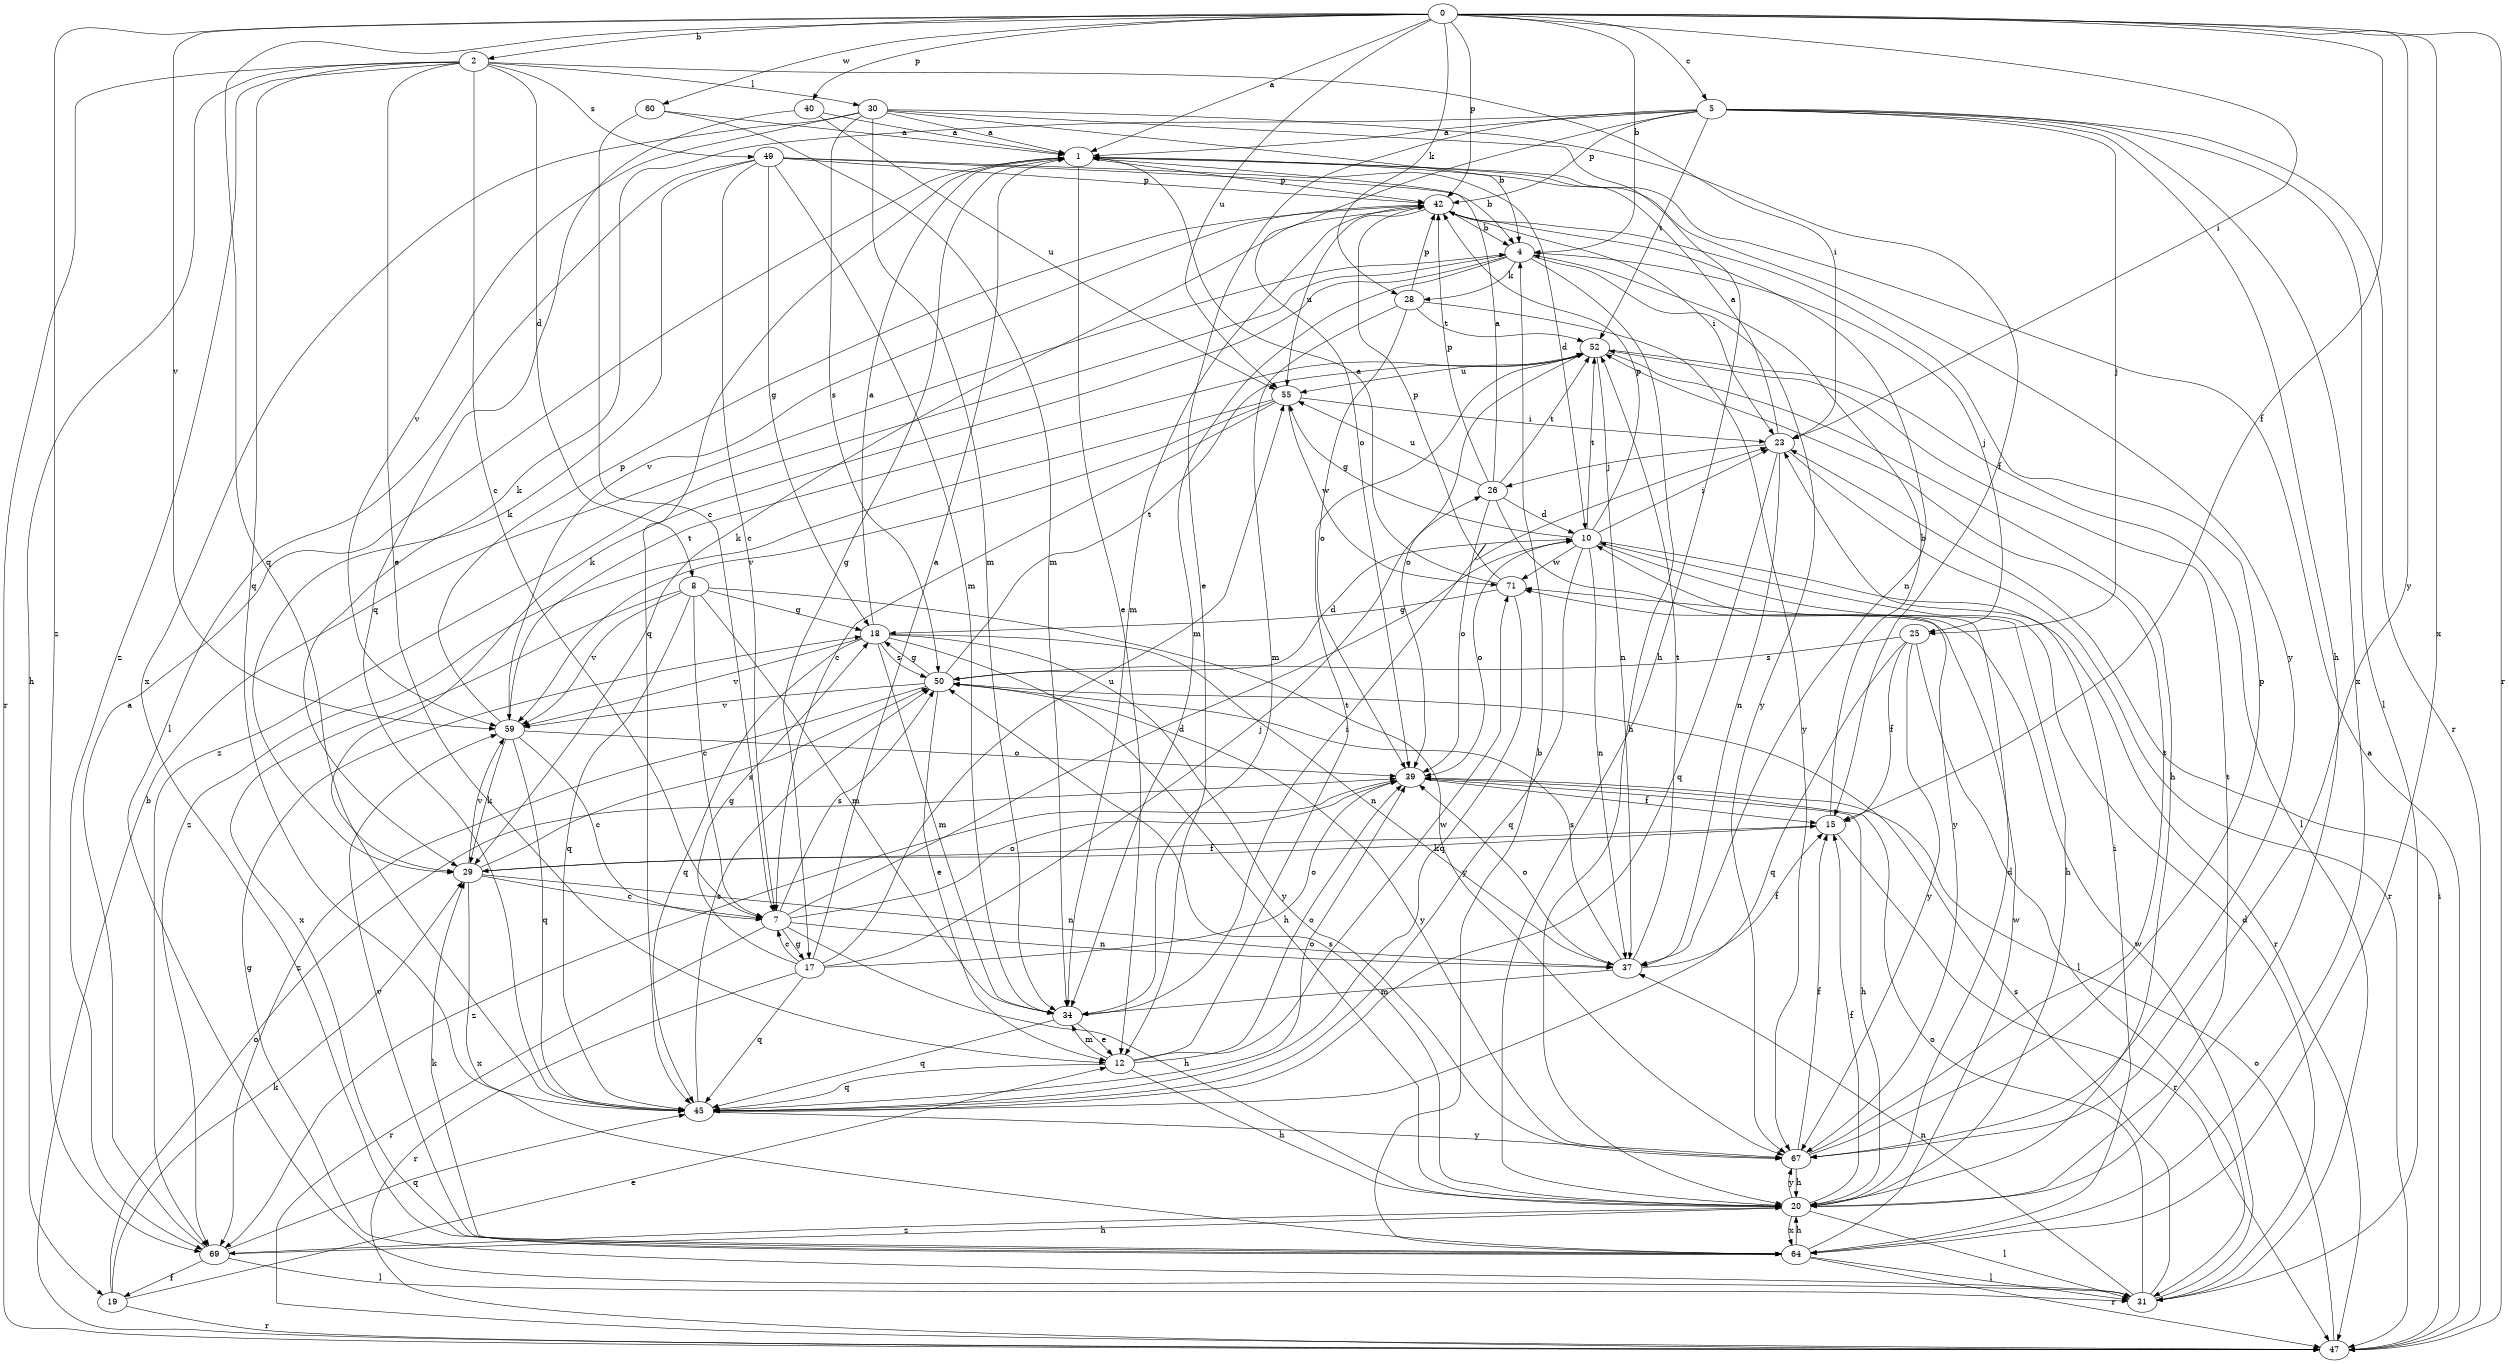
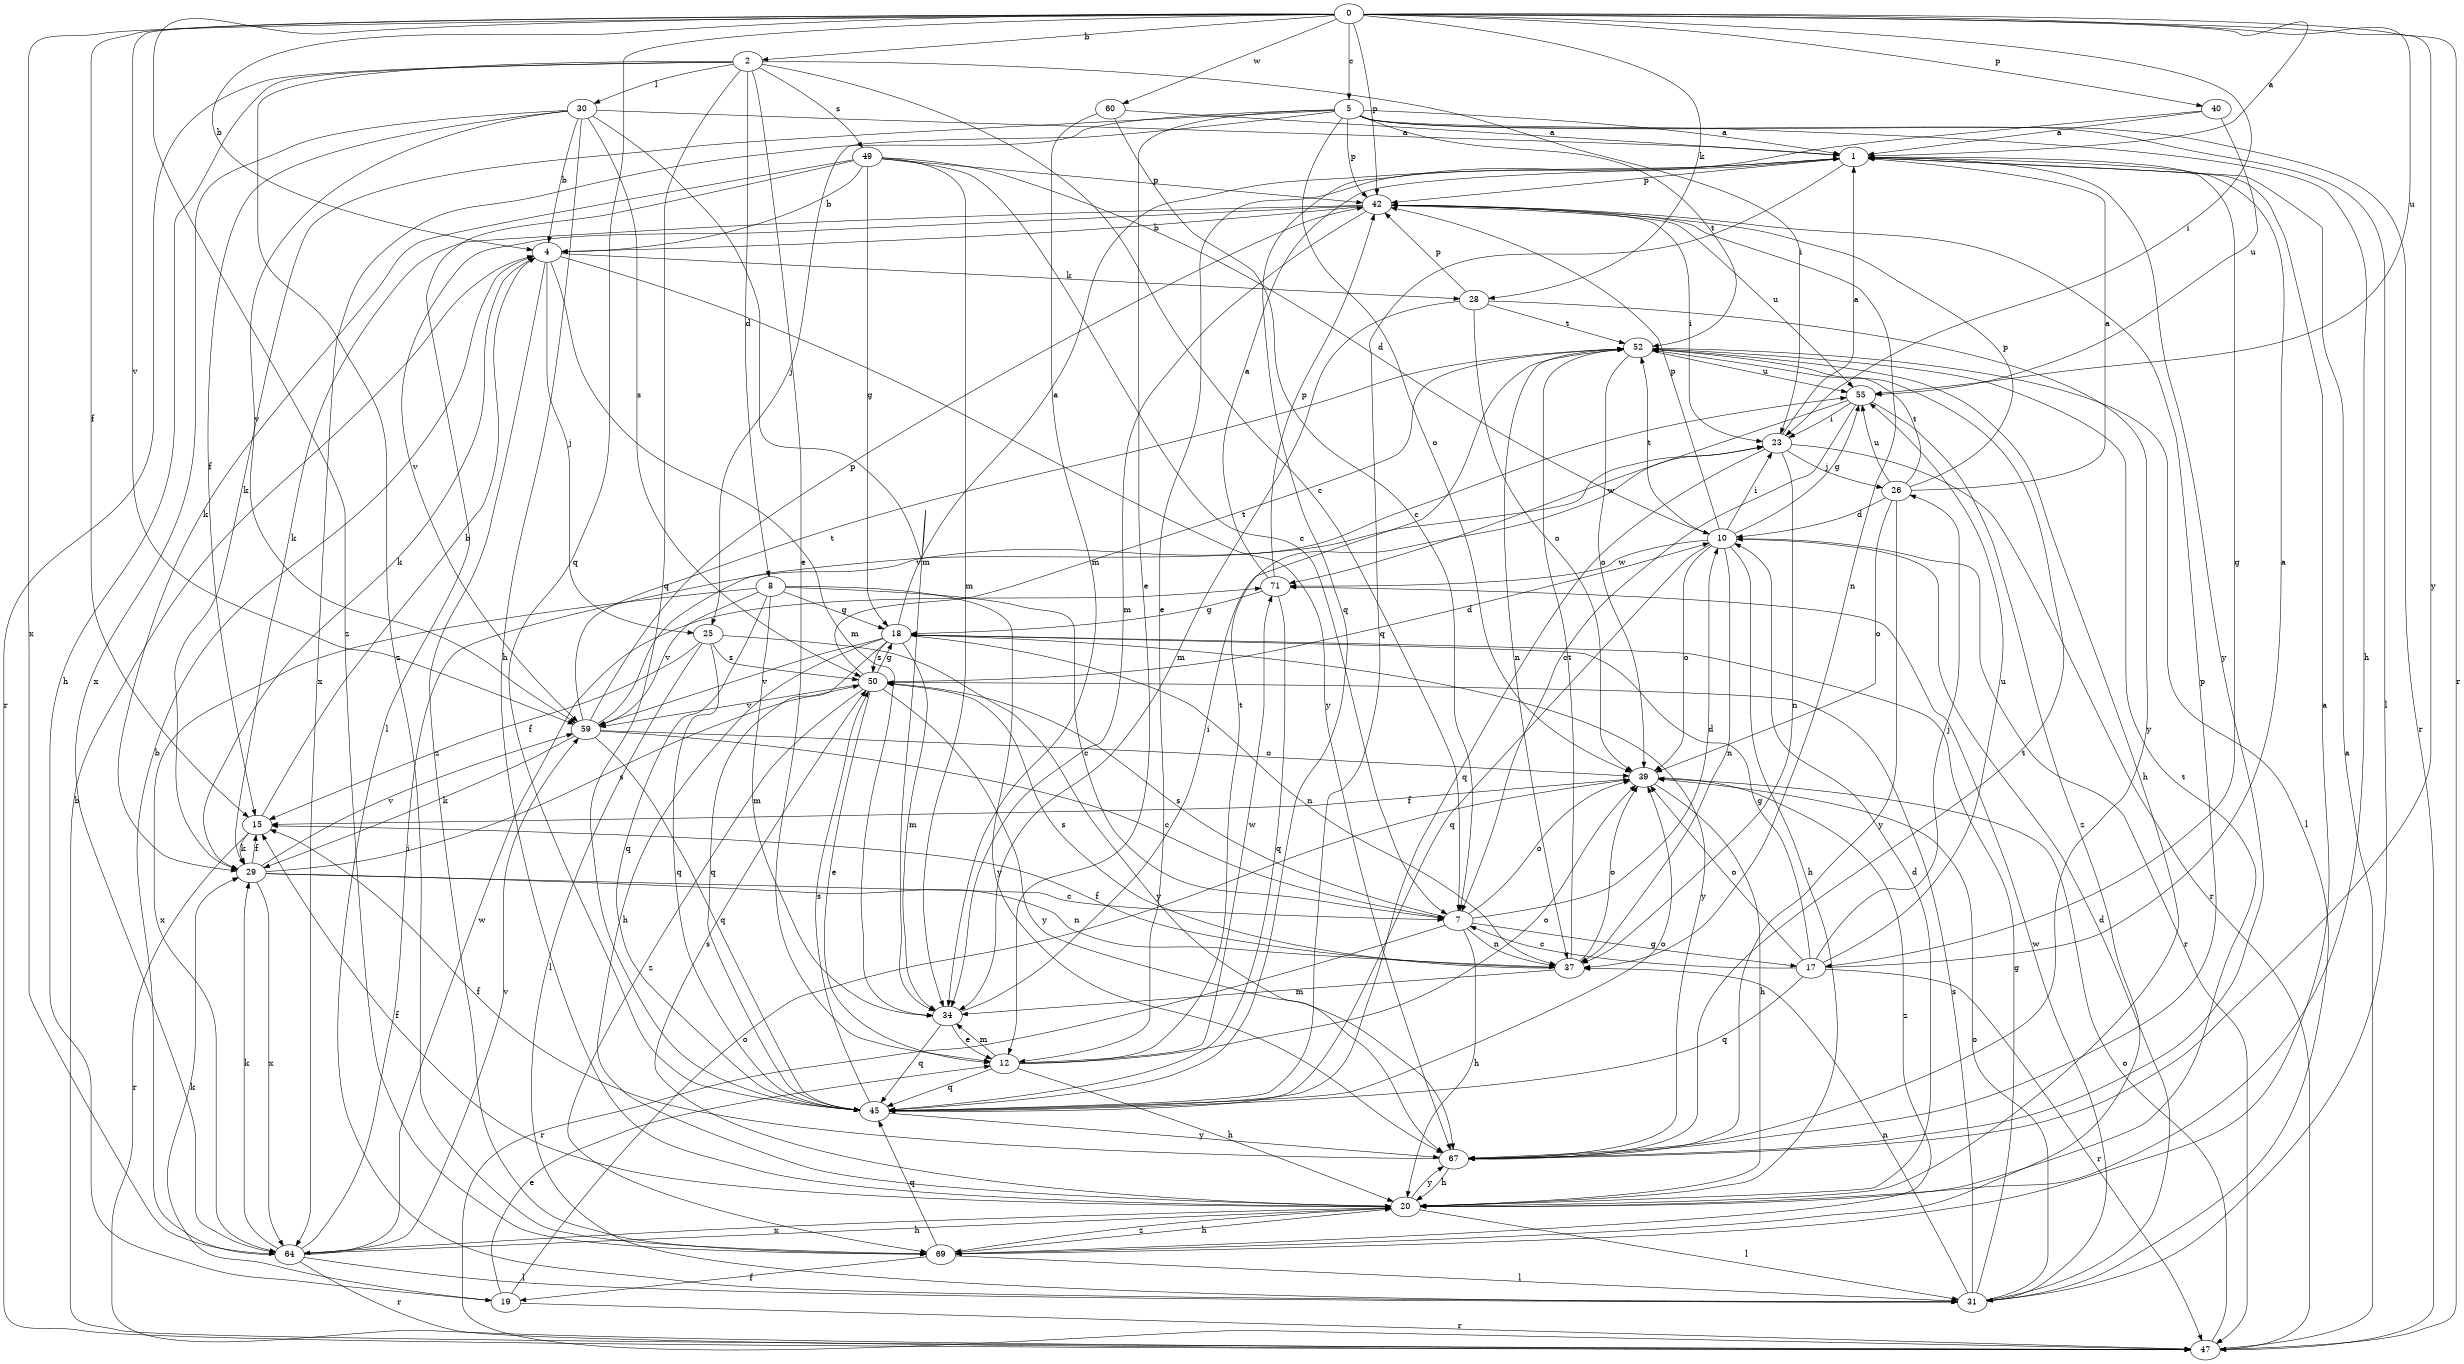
  strict digraph {
    0
    1
    2
    4
    5
    15
    23
    28
    40
    42
    45
    47
    55
    59
    60
    64
    67
    69
    12
    17
    7
    8
    19
    30
    49
    20
    25
    29
    34
    31
    39
    52
    37
    26
    50
    n36 [label=71]
    18
    10
    0 -> 1 [label=a]
    0 -> 2 [label=b]
    0 -> 4 [label=b]
    0 -> 5 [label=c]
    0 -> 15 [label=f]
    0 -> 23 [label=i]
    0 -> 28 [label=k]
    0 -> 40 [label=p]
    0 -> 42 [label=p]
    0 -> 45 [label=q]
    0 -> 47 [label=r]
    0 -> 55 [label=u]
    0 -> 59 [label=v]
    0 -> 60 [label=w]
    0 -> 64 [label=x]
    0 -> 67 [label=y]
    0 -> 69 [label=z]
    1 -> 42 [label=p]
    1 -> 45 [label=q]
    1 -> 67 [label=y]
    1 -> 12 [label=e]
    1 -> 17 [label=g]
    2 -> 23 [label=i]
    2 -> 45 [label=q]
    2 -> 47 [label=r]
    2 -> 69 [label=z]
    2 -> 12 [label=e]
    2 -> 7 [label=c]
    2 -> 8 [label=d]
    2 -> 19 [label=h]
    2 -> 30 [label=l]
    2 -> 49 [label=s]
    4 -> 28 [label=k]
    4 -> 67 [label=y]
    4 -> 69 [label=z]
-   4 -> 20 [label=h]
    4 -> 25 [label=j]
    4 -> 29 [label=k]
    4 -> 34 [label=m]
    5 -> 1 [label=a]
    5 -> 42 [label=p]
    5 -> 47 [label=r]
    5 -> 64 [label=x]
    5 -> 12 [label=e]
    5 -> 20 [label=h]
    5 -> 25 [label=j]
    5 -> 29 [label=k]
    5 -> 31 [label=l]
    5 -> 39 [label=o]
    5 -> 52 [label=t]
    15 -> 4 [label=b]
    15 -> 47 [label=r]
    15 -> 29 [label=k]
    23 -> 1 [label=a]
    23 -> 45 [label=q]
    23 -> 47 [label=r]
    23 -> 37 [label=n]
    23 -> 26 [label=j]
    28 -> 42 [label=p]
    28 -> 67 [label=y]
    28 -> 34 [label=m]
    28 -> 39 [label=o]
    28 -> 52 [label=t]
    40 -> 1 [label=a]
    40 -> 45 [label=q]
    40 -> 55 [label=u]
    42 -> 4 [label=b]
    42 -> 23 [label=i]
    42 -> 55 [label=u]
    42 -> 59 [label=v]
    42 -> 29 [label=k]
    42 -> 34 [label=m]
    42 -> 37 [label=n]
    45 -> 67 [label=y]
    45 -> 39 [label=o]
    45 -> 50 [label=s]
    47 -> 1 [label=a]
    47 -> 4 [label=b]
-   47 -> 23 [label=i]
    47 -> 39 [label=o]
    55 -> 23 [label=i]
-   55 -> 59 [label=v]
+   59 -> 55 [label=v]
    55 -> 69 [label=z]
    55 -> 7 [label=c]
    55 -> n36 [label=w]
    59 -> 42 [label=p]
    59 -> 45 [label=q]
    59 -> 7 [label=c]
    59 -> 29 [label=k]
    59 -> 39 [label=o]
    59 -> 52 [label=t]
    60 -> 1 [label=a]
    60 -> 7 [label=c]
    60 -> 34 [label=m]
    64 -> 4 [label=b]
    64 -> 23 [label=i]
    64 -> 47 [label=r]
    64 -> 59 [label=v]
    64 -> 20 [label=h]
    64 -> 29 [label=k]
    64 -> 31 [label=l]
    64 -> n36 [label=w]
    67 -> 15 [label=f]
    67 -> 42 [label=p]
    67 -> 20 [label=h]
    67 -> 52 [label=t]
    69 -> 1 [label=a]
    69 -> 45 [label=q]
    69 -> 19 [label=f]
    69 -> 20 [label=h]
    69 -> 31 [label=l]
    12 -> 45 [label=q]
    12 -> 20 [label=h]
    12 -> 34 [label=m]
    12 -> 39 [label=o]
    12 -> 52 [label=t]
    12 -> n36 [label=w]
    17 -> 1 [label=a]
    17 -> 45 [label=q]
    17 -> 47 [label=r]
    17 -> 55 [label=u]
    17 -> 7 [label=c]
    17 -> 39 [label=o]
    17 -> 26 [label=j]
    17 -> 18 [label=g]
    7 -> 47 [label=r]
    7 -> 17 [label=g]
    7 -> 20 [label=h]
    7 -> 39 [label=o]
    7 -> 37 [label=n]
    7 -> 50 [label=s]
    7 -> 10 [label=d]
    8 -> 45 [label=q]
    8 -> 59 [label=v]
    8 -> 64 [label=x]
    8 -> 67 [label=y]
    8 -> 7 [label=c]
    8 -> 34 [label=m]
    8 -> 18 [label=g]
    19 -> 47 [label=r]
    19 -> 12 [label=e]
    19 -> 29 [label=k]
    19 -> 39 [label=o]
    30 -> 1 [label=a]
    30 -> 4 [label=b]
    30 -> 15 [label=f]
    30 -> 59 [label=v]
    30 -> 64 [label=x]
    30 -> 20 [label=h]
    30 -> 34 [label=m]
    30 -> 50 [label=s]
    49 -> 4 [label=b]
    49 -> 42 [label=p]
    49 -> 7 [label=c]
    49 -> 29 [label=k]
    49 -> 34 [label=m]
    49 -> 31 [label=l]
    49 -> 18 [label=g]
    49 -> 10 [label=d]
    20 -> 15 [label=f]
    20 -> 64 [label=x]
    20 -> 67 [label=y]
    20 -> 69 [label=z]
    20 -> 31 [label=l]
    20 -> 52 [label=t]
    20 -> 50 [label=s]
    20 -> 10 [label=d]
    25 -> 15 [label=f]
    25 -> 45 [label=q]
    25 -> 67 [label=y]
    25 -> 31 [label=l]
    25 -> 50 [label=s]
    29 -> 15 [label=f]
    29 -> 59 [label=v]
    29 -> 64 [label=x]
    29 -> 7 [label=c]
    29 -> 37 [label=n]
    29 -> 50 [label=s]
    34 -> 23 [label=i]
    34 -> 45 [label=q]
    34 -> 12 [label=e]
    31 -> 39 [label=o]
    31 -> 37 [label=n]
    31 -> 50 [label=s]
    31 -> n36 [label=w]
    31 -> 18 [label=g]
    31 -> 10 [label=d]
    39 -> 15 [label=f]
    39 -> 69 [label=z]
    39 -> 20 [label=h]
    52 -> 55 [label=u]
    52 -> 20 [label=h]
    52 -> 31 [label=l]
    52 -> 39 [label=o]
    52 -> 37 [label=n]
    37 -> 15 [label=f]
    37 -> 34 [label=m]
    37 -> 39 [label=o]
    37 -> 52 [label=t]
    37 -> 50 [label=s]
    26 -> 1 [label=a]
    26 -> 42 [label=p]
    26 -> 55 [label=u]
    26 -> 67 [label=y]
    26 -> 39 [label=o]
    26 -> 52 [label=t]
    26 -> 10 [label=d]
    50 -> 59 [label=v]
    50 -> 67 [label=y]
    50 -> 69 [label=z]
    50 -> 12 [label=e]
    50 -> 52 [label=t]
    50 -> 18 [label=g]
    50 -> 10 [label=d]
    n36 -> 1 [label=a]
    n36 -> 42 [label=p]
    n36 -> 45 [label=q]
    n36 -> 18 [label=g]
    18 -> 1 [label=a]
    18 -> 45 [label=q]
    18 -> 59 [label=v]
    18 -> 67 [label=y]
    18 -> 20 [label=h]
    18 -> 34 [label=m]
    18 -> 37 [label=n]
    18 -> 50 [label=s]
    10 -> 23 [label=i]
    10 -> 42 [label=p]
    10 -> 45 [label=q]
    10 -> 47 [label=r]
    10 -> 55 [label=g]
    10 -> 20 [label=h]
    10 -> 39 [label=o]
    10 -> 52 [label=t]
    10 -> 37 [label=n]
    10 -> n36 [label=w]
  }
